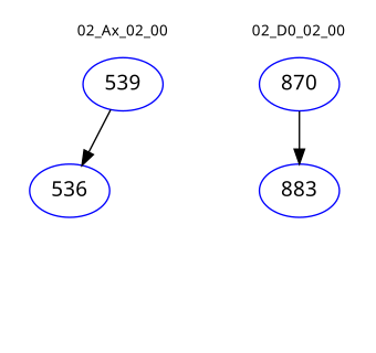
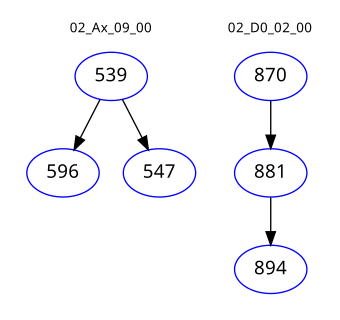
  digraph {
    fontname="Noto Sans"
    node [color=blue fontname="Noto Sans"]
    edge [color=black fontname="Noto Sans"]
    n1 [label=539]
-   n2 [label=536]
-   n4 [label=883]
+   n2 [label=596]
+   n3 [label=547]
+   n4 [label=881]
    n5 [label=870]
+   n6 [label=894]
    subgraph cluster_1 {
      color=white
      fontsize=10
-     label="02_Ax_02_00"
+     label="02_Ax_09_00"
      n1
      n2
+     n3
    }
    subgraph cluster_2 {
      color=white
      fontsize=10
      label="02_D0_02_00"
      n4
      n5
+     n6
    }
    n1 -> n2
+   n1 -> n3
+   n4 -> n6
    n5 -> n4
  }
